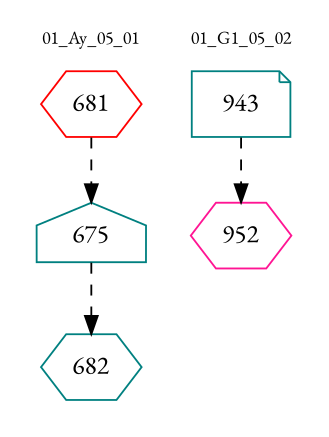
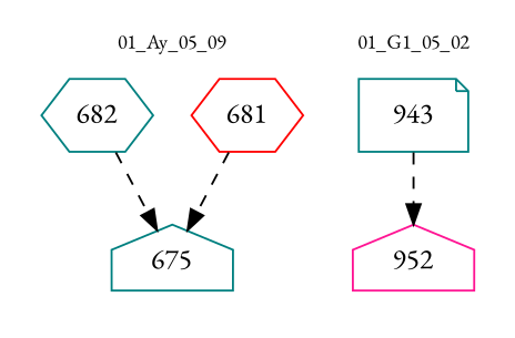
  digraph {
    fontname="EB Garamond"
    node [color=teal fontname="EB Garamond" shape=house]
    edge [color=black fontname="EB Garamond" style=dashed]
    n1 [label=675]
    n2 [color=red label=681 shape=hexagon]
    n3 [label=682 shape=hexagon]
    n4 [label=943 shape=note]
-   n5 [color=deeppink label=952 shape=hexagon]
+   n5 [color=deeppink label=952]
    subgraph cluster_1 {
      color=white
      fontsize=10
-     label="01_Ay_05_01"
+     label="01_Ay_05_09"
      n1
      n2
      n3
    }
    subgraph cluster_2 {
      color=white
      fontsize=10
      label="01_G1_05_02"
      n4
      n5
    }
-   n1 -> n3
+   n3 -> n1
    n2 -> n1
    n4 -> n5
  }
